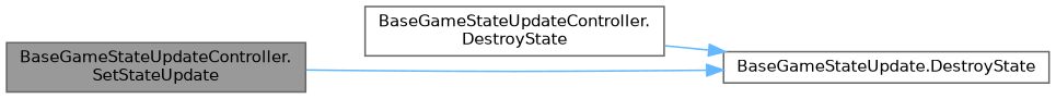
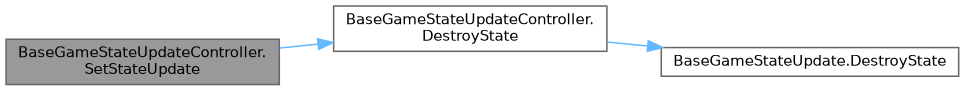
  digraph {
    rankdir=LR
    node [color=grey40 fillcolor=white fontname=Helvetica fontsize=10 shape=box style=filled]
    edge [color=steelblue1 fontname=Helvetica fontsize=10 labelfontname=Helvetica labelfontsize=10 style=solid]
    n1 [color=gray40 fillcolor=grey60 fontcolor=black height=0.2 label="BaseGameStateUpdateController.\lSetStateUpdate" width=0.4]
    n2 [height=0.2 label="BaseGameStateUpdateController.\lDestroyState" width=0.4]
    n3 [height=0.2 label="BaseGameStateUpdate.DestroyState" width=0.4]
-   n1 -> n3
+   n1 -> n2
    n2 -> n3
  }
